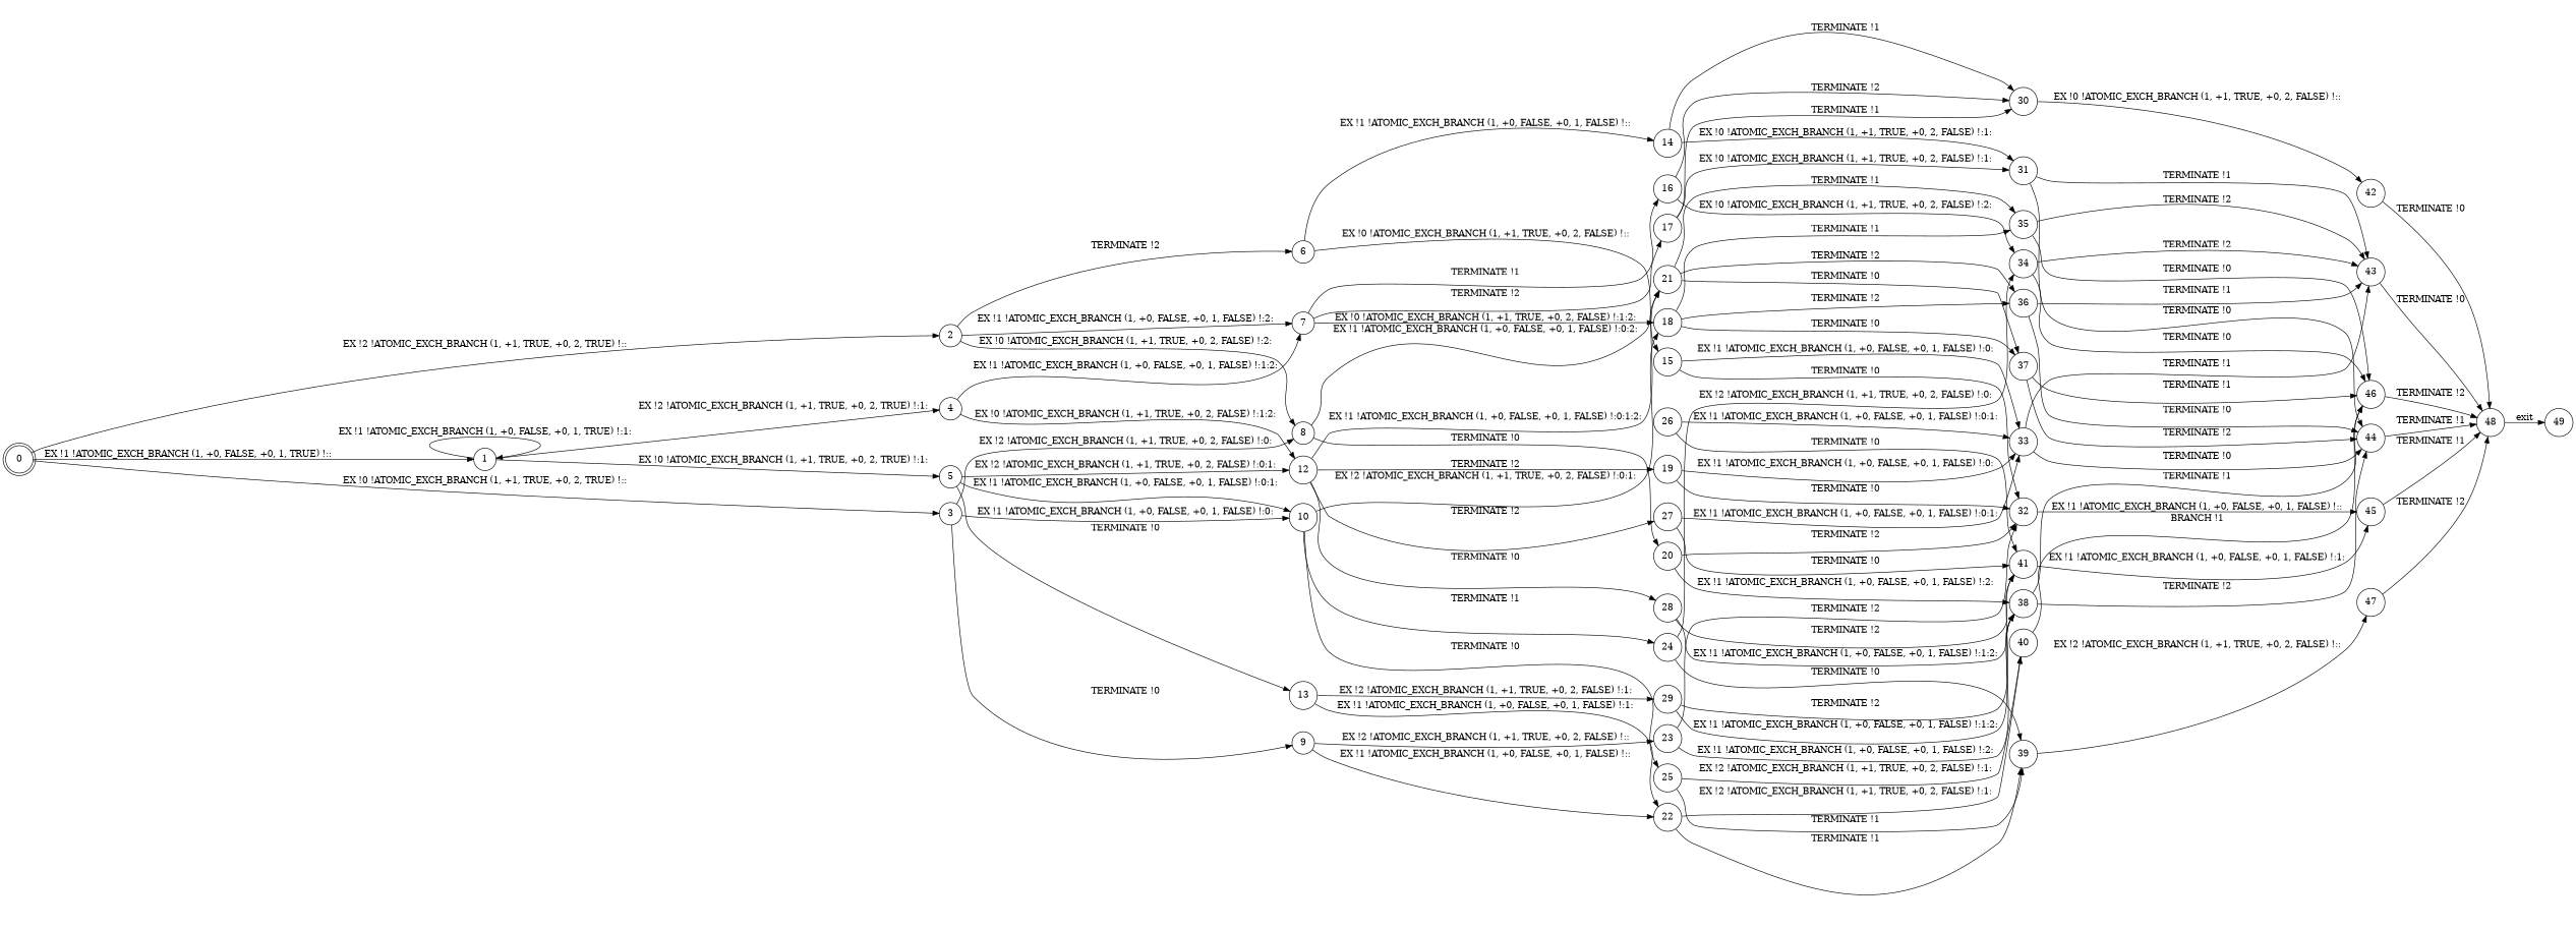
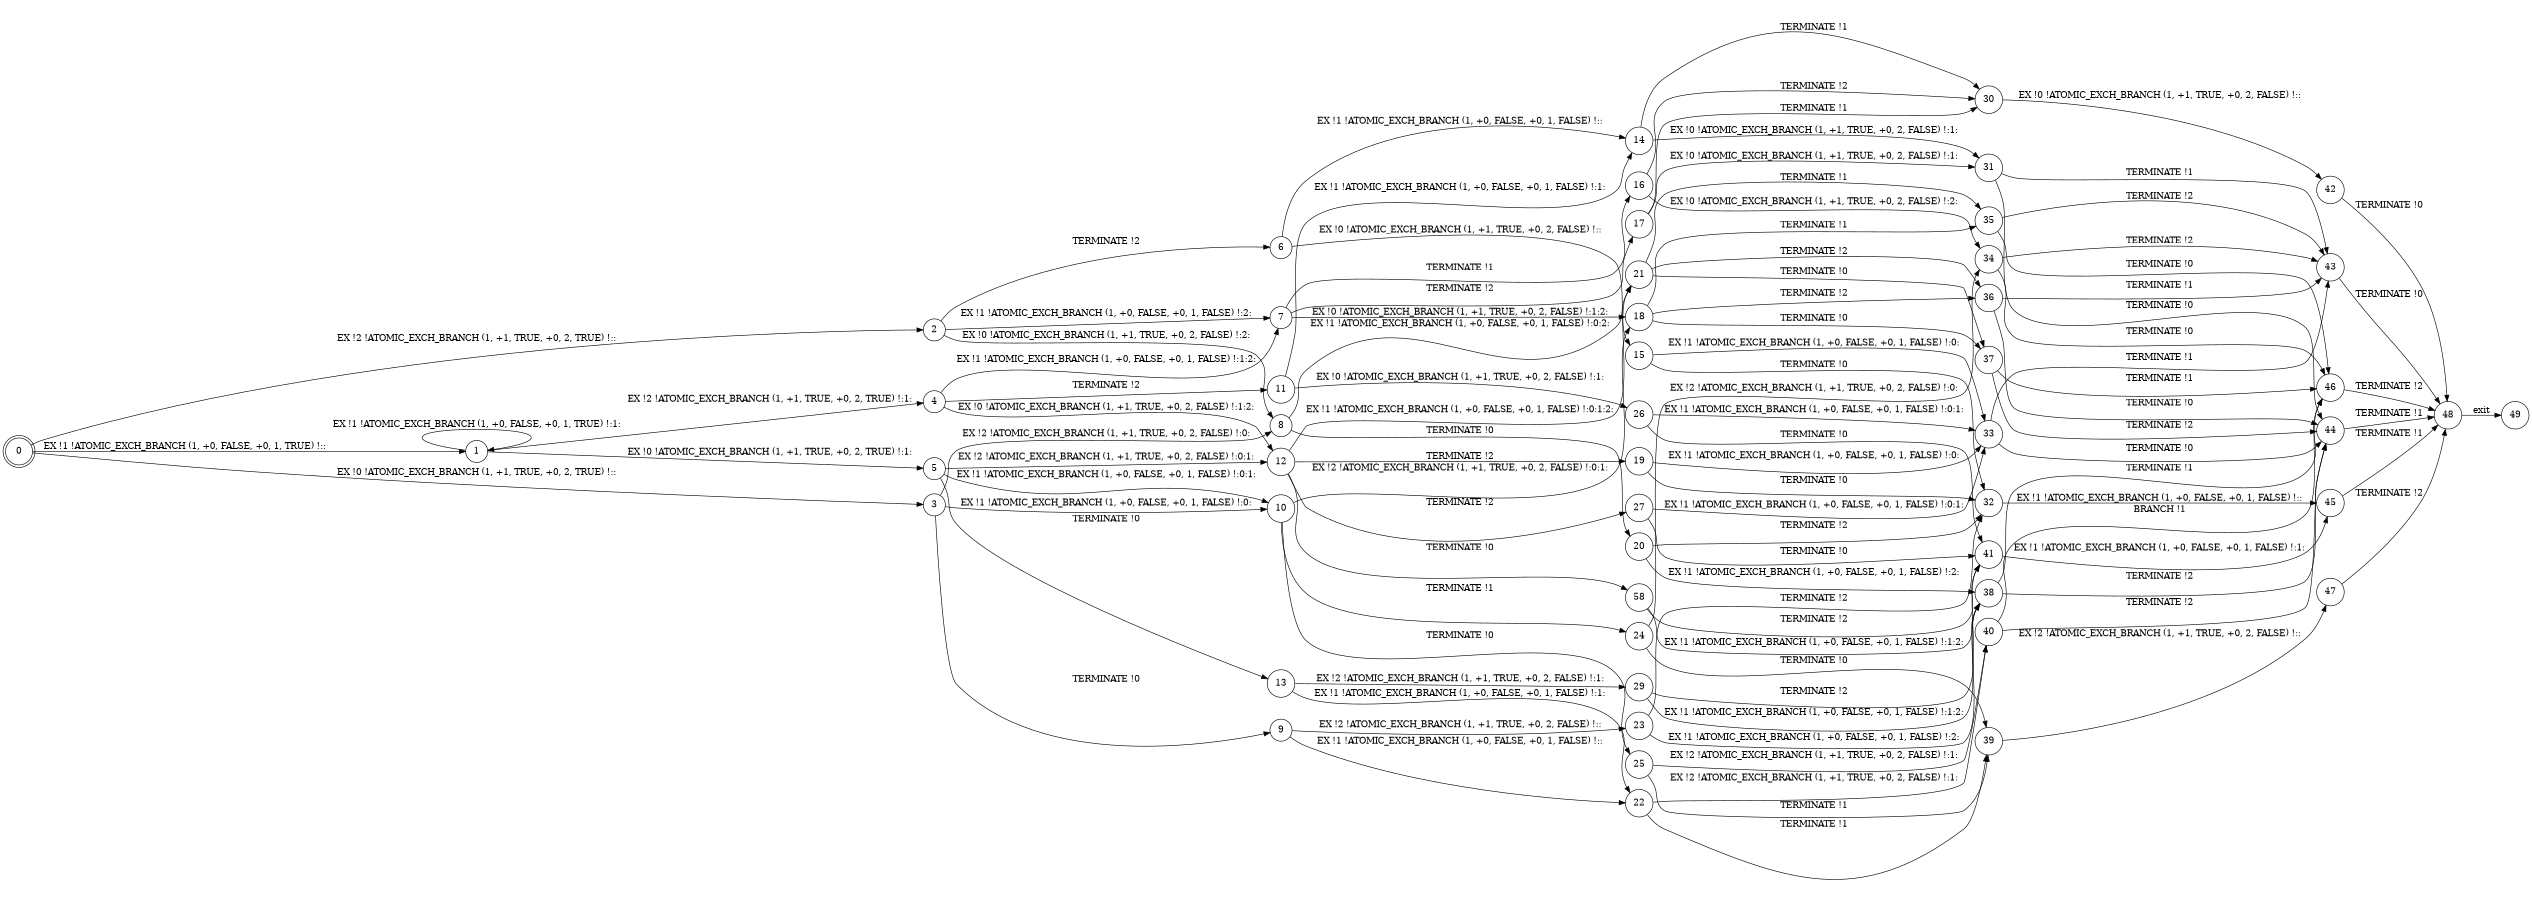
  digraph {
    rankdir=LR
    node [shape=circle]
    0 [peripheries=2]
    1
    2
    3
    4
    5
    6
    7
    8
    9
    10
+   11
    12
    13
    14
    15
    16
    17
    18
    20
    21
    22
    23
    24
    25
    26
    19
    27
-   28
+   28 [label=58]
    29
    30
    31
    32
    33
    34
    35
    36
    37
    38
    39
    40
    41
    42
    43
    44
    45
    46
    47
    48
    49
    0 -> 1 [label="EX !1 !ATOMIC_EXCH_BRANCH (1, +0, FALSE, +0, 1, TRUE) !::"]
    0 -> 2 [label="EX !2 !ATOMIC_EXCH_BRANCH (1, +1, TRUE, +0, 2, TRUE) !::"]
    0 -> 3 [label="EX !0 !ATOMIC_EXCH_BRANCH (1, +1, TRUE, +0, 2, TRUE) !::"]
    1 -> 1 [label="EX !1 !ATOMIC_EXCH_BRANCH (1, +0, FALSE, +0, 1, TRUE) !:1:"]
    1 -> 4 [label="EX !2 !ATOMIC_EXCH_BRANCH (1, +1, TRUE, +0, 2, TRUE) !:1:"]
    1 -> 5 [label="EX !0 !ATOMIC_EXCH_BRANCH (1, +1, TRUE, +0, 2, TRUE) !:1:"]
    2 -> 6 [label="TERMINATE !2"]
    2 -> 7 [label="EX !1 !ATOMIC_EXCH_BRANCH (1, +0, FALSE, +0, 1, FALSE) !:2:"]
    2 -> 8 [label="EX !0 !ATOMIC_EXCH_BRANCH (1, +1, TRUE, +0, 2, FALSE) !:2:"]
    3 -> 8 [label="EX !2 !ATOMIC_EXCH_BRANCH (1, +1, TRUE, +0, 2, FALSE) !:0:"]
    3 -> 9 [label="TERMINATE !0"]
    3 -> 10 [label="EX !1 !ATOMIC_EXCH_BRANCH (1, +0, FALSE, +0, 1, FALSE) !:0:"]
    4 -> 7 [label="EX !1 !ATOMIC_EXCH_BRANCH (1, +0, FALSE, +0, 1, FALSE) !:1:2:"]
+   4 -> 11 [label="TERMINATE !2"]
    4 -> 12 [label="EX !0 !ATOMIC_EXCH_BRANCH (1, +1, TRUE, +0, 2, FALSE) !:1:2:"]
    5 -> 10 [label="EX !1 !ATOMIC_EXCH_BRANCH (1, +0, FALSE, +0, 1, FALSE) !:0:1:"]
    5 -> 12 [label="EX !2 !ATOMIC_EXCH_BRANCH (1, +1, TRUE, +0, 2, FALSE) !:0:1:"]
    5 -> 13 [label="TERMINATE !0"]
    6 -> 14 [label="EX !1 !ATOMIC_EXCH_BRANCH (1, +0, FALSE, +0, 1, FALSE) !::"]
    6 -> 15 [label="EX !0 !ATOMIC_EXCH_BRANCH (1, +1, TRUE, +0, 2, FALSE) !::"]
    7 -> 16 [label="TERMINATE !1"]
    7 -> 17 [label="TERMINATE !2"]
    7 -> 18 [label="EX !0 !ATOMIC_EXCH_BRANCH (1, +1, TRUE, +0, 2, FALSE) !:1:2:"]
    8 -> 20 [label="TERMINATE !0"]
    8 -> 21 [label="EX !1 !ATOMIC_EXCH_BRANCH (1, +0, FALSE, +0, 1, FALSE) !:0:2:"]
    9 -> 22 [label="EX !1 !ATOMIC_EXCH_BRANCH (1, +0, FALSE, +0, 1, FALSE) !::"]
    9 -> 23 [label="EX !2 !ATOMIC_EXCH_BRANCH (1, +1, TRUE, +0, 2, FALSE) !::"]
    10 -> 18 [label="EX !2 !ATOMIC_EXCH_BRANCH (1, +1, TRUE, +0, 2, FALSE) !:0:1:"]
    10 -> 24 [label="TERMINATE !1"]
    10 -> 25 [label="TERMINATE !0"]
+   11 -> 14 [label="EX !1 !ATOMIC_EXCH_BRANCH (1, +0, FALSE, +0, 1, FALSE) !:1:"]
+   11 -> 26 [label="EX !0 !ATOMIC_EXCH_BRANCH (1, +1, TRUE, +0, 2, FALSE) !:1:"]
    12 -> 21 [label="EX !1 !ATOMIC_EXCH_BRANCH (1, +0, FALSE, +0, 1, FALSE) !:0:1:2:"]
    12 -> 19 [label="TERMINATE !2"]
    12 -> 27 [label="TERMINATE !2"]
    12 -> 28 [label="TERMINATE !0"]
    13 -> 22 [label="EX !1 !ATOMIC_EXCH_BRANCH (1, +0, FALSE, +0, 1, FALSE) !:1:"]
    13 -> 29 [label="EX !2 !ATOMIC_EXCH_BRANCH (1, +1, TRUE, +0, 2, FALSE) !:1:"]
    14 -> 30 [label="TERMINATE !1"]
    14 -> 31 [label="EX !0 !ATOMIC_EXCH_BRANCH (1, +1, TRUE, +0, 2, FALSE) !:1:"]
    15 -> 32 [label="TERMINATE !0"]
    15 -> 33 [label="EX !1 !ATOMIC_EXCH_BRANCH (1, +0, FALSE, +0, 1, FALSE) !:0:"]
    16 -> 30 [label="TERMINATE !2"]
    16 -> 34 [label="EX !0 !ATOMIC_EXCH_BRANCH (1, +1, TRUE, +0, 2, FALSE) !:2:"]
    17 -> 30 [label="TERMINATE !1"]
    17 -> 31 [label="EX !0 !ATOMIC_EXCH_BRANCH (1, +1, TRUE, +0, 2, FALSE) !:1:"]
    18 -> 35 [label="TERMINATE !1"]
    18 -> 36 [label="TERMINATE !2"]
    18 -> 37 [label="TERMINATE !0"]
    20 -> 32 [label="TERMINATE !2"]
    20 -> 38 [label="EX !1 !ATOMIC_EXCH_BRANCH (1, +0, FALSE, +0, 1, FALSE) !:2:"]
    21 -> 35 [label="TERMINATE !1"]
    21 -> 36 [label="TERMINATE !2"]
    21 -> 37 [label="TERMINATE !0"]
    22 -> 39 [label="TERMINATE !1"]
    22 -> 40 [label="EX !2 !ATOMIC_EXCH_BRANCH (1, +1, TRUE, +0, 2, FALSE) !:1:"]
    23 -> 32 [label="TERMINATE !2"]
    23 -> 38 [label="EX !1 !ATOMIC_EXCH_BRANCH (1, +0, FALSE, +0, 1, FALSE) !:2:"]
    24 -> 34 [label="EX !2 !ATOMIC_EXCH_BRANCH (1, +1, TRUE, +0, 2, FALSE) !:0:"]
    24 -> 39 [label="TERMINATE !0"]
    25 -> 39 [label="TERMINATE !1"]
    25 -> 40 [label="EX !2 !ATOMIC_EXCH_BRANCH (1, +1, TRUE, +0, 2, FALSE) !:1:"]
    26 -> 33 [label="EX !1 !ATOMIC_EXCH_BRANCH (1, +0, FALSE, +0, 1, FALSE) !:0:1:"]
    26 -> 41 [label="TERMINATE !0"]
    19 -> 32 [label="TERMINATE !0"]
    19 -> 33 [label="EX !1 !ATOMIC_EXCH_BRANCH (1, +0, FALSE, +0, 1, FALSE) !:0:"]
    27 -> 33 [label="EX !1 !ATOMIC_EXCH_BRANCH (1, +0, FALSE, +0, 1, FALSE) !:0:1:"]
    27 -> 41 [label="TERMINATE !0"]
    28 -> 38 [label="EX !1 !ATOMIC_EXCH_BRANCH (1, +0, FALSE, +0, 1, FALSE) !:1:2:"]
    28 -> 41 [label="TERMINATE !2"]
    29 -> 38 [label="EX !1 !ATOMIC_EXCH_BRANCH (1, +0, FALSE, +0, 1, FALSE) !:1:2:"]
    29 -> 41 [label="TERMINATE !2"]
    30 -> 42 [label="EX !0 !ATOMIC_EXCH_BRANCH (1, +1, TRUE, +0, 2, FALSE) !::"]
    31 -> 43 [label="TERMINATE !1"]
    31 -> 44 [label="TERMINATE !0"]
    32 -> 45 [label="EX !1 !ATOMIC_EXCH_BRANCH (1, +0, FALSE, +0, 1, FALSE) !::"]
    33 -> 43 [label="TERMINATE !1"]
    33 -> 44 [label="TERMINATE !0"]
    34 -> 43 [label="TERMINATE !2"]
    34 -> 46 [label="TERMINATE !0"]
    35 -> 43 [label="TERMINATE !2"]
    35 -> 46 [label="TERMINATE !0"]
    36 -> 43 [label="TERMINATE !1"]
    36 -> 44 [label="TERMINATE !0"]
    37 -> 44 [label="TERMINATE !2"]
    37 -> 46 [label="TERMINATE !1"]
    38 -> 44 [label="TERMINATE !2"]
    38 -> 46 [label="TERMINATE !1"]
    39 -> 47 [label="EX !2 !ATOMIC_EXCH_BRANCH (1, +1, TRUE, +0, 2, FALSE) !::"]
+   40 -> 44 [label="TERMINATE !2"]
    40 -> 46 [label="BRANCH !1"]
    41 -> 45 [label="EX !1 !ATOMIC_EXCH_BRANCH (1, +0, FALSE, +0, 1, FALSE) !:1:"]
    42 -> 48 [label="TERMINATE !0"]
    43 -> 48 [label="TERMINATE !0"]
    44 -> 48 [label="TERMINATE !1"]
    45 -> 48 [label="TERMINATE !1"]
    46 -> 48 [label="TERMINATE !2"]
    47 -> 48 [label="TERMINATE !2"]
    48 -> 49 [label=exit]
  }
